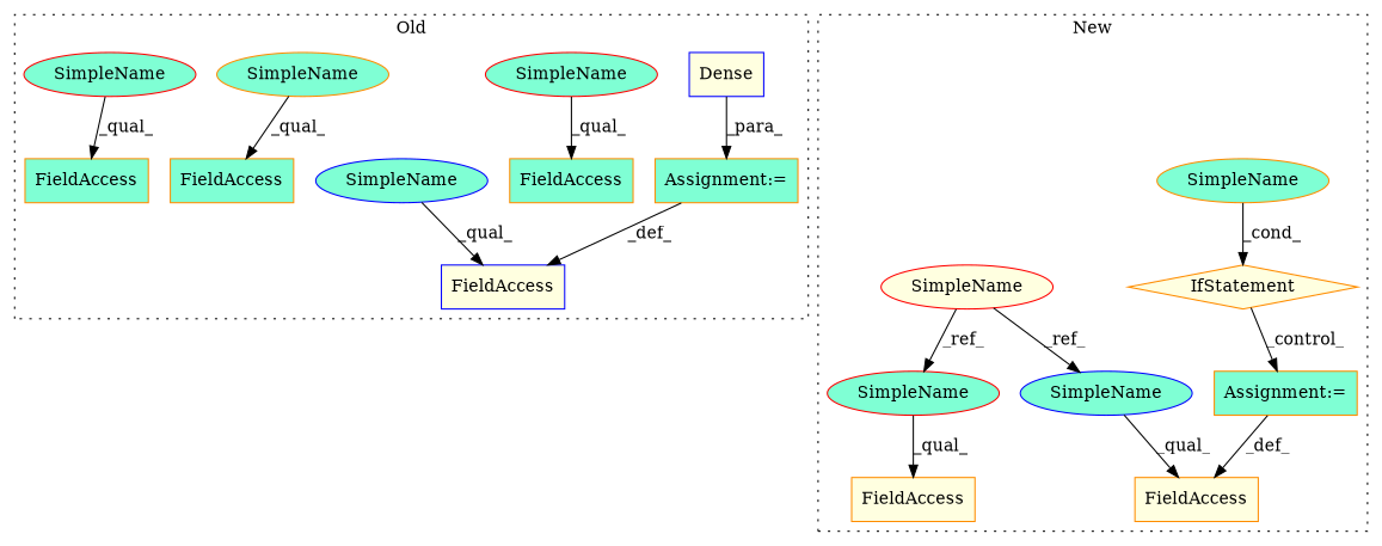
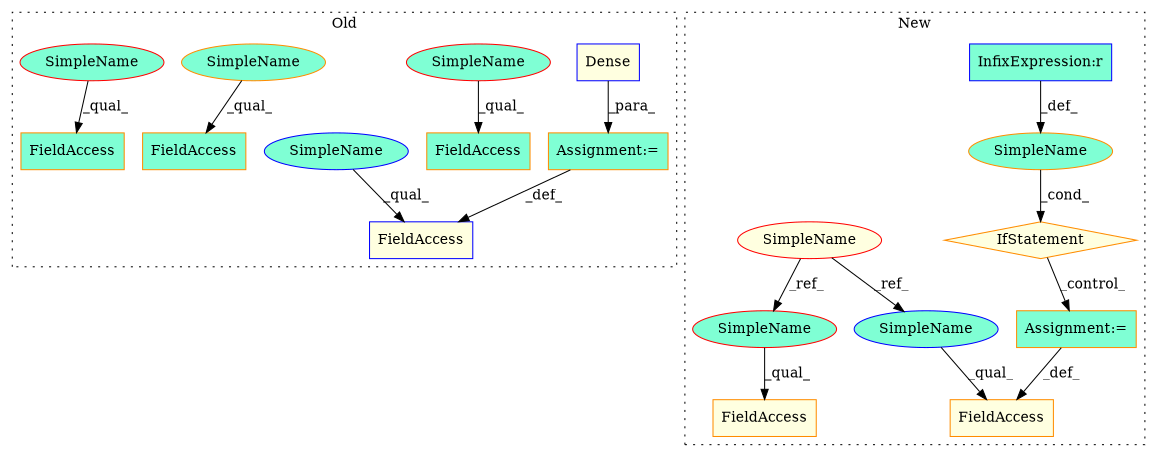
  digraph {
    node [a=42 l=4 s=1474 shape=box style=filled fillcolor=aquamarine color=darkorange]
    n1 [a=32 l="6,1" label=Dense s="1511,1533" fillcolor=lightyellow color=blue]
    n2 [a=22 l=18 label=FieldAccess fillcolor=lightyellow color=blue]
    n3 [a=22 l=19 label=FieldAccess s=871]
    n4 [a=7 l=1 label="Assignment:=" s=1492]
    n5 [a=22 l=19 label=FieldAccess s=1442]
    n6 [a=22 l=18 label=FieldAccess s=1143]
    n7 [label=SimpleName s=1442 shape=ellipse color=red]
    n8 [label=SimpleName shape=ellipse color=blue]
    n9 [label=SimpleName s=1143 shape=ellipse]
    n10 [label=SimpleName s=871 shape=ellipse color=red]
    n11 [a=25 l="4,2" label=IfStatement s="3149,3168" shape=diamond fillcolor=lightyellow]
    n12 [a=7 l=1 label="Assignment:=" s=3286]
    n13 [label=SimpleName shape=ellipse l="" s=""]
    n14 [a=22 l=13 label=FieldAccess s=3273 fillcolor=lightyellow]
+   n15 [a=27 label="InfixExpression:r" s=3160 color=blue]
    n16 [label=SimpleName s=2737 shape=ellipse fillcolor=lightyellow color=red]
    n17 [a=22 l=13 label=FieldAccess s=3307 fillcolor=lightyellow]
    n18 [label=SimpleName s=3307 shape=ellipse color=red]
    n19 [label=SimpleName s=3273 shape=ellipse color=blue]
    subgraph cluster_1 {
      label=Old
      style=dotted
      n1
      n2
      n3
      n4
      n5
      n6
      n7
      n8
      n9
      n10
    }
    subgraph cluster_2 {
      label=New
      style=dotted
      n11
      n12
      n13
      n14
+     n15
      n16
      n17
      n18
      n19
    }
    n1 -> n4 [label=_para_]
    n4 -> n2 [label=_def_]
    n7 -> n5 [label=_qual_]
    n8 -> n2 [label=_qual_]
    n9 -> n6 [label=_qual_]
    n10 -> n3 [label=_qual_]
    n11 -> n12 [label=_control_]
    n12 -> n14 [label=_def_]
    n13 -> n11 [label=_cond_]
+   n15 -> n13 [label=_def_]
    n16 -> n18 [label=_ref_]
    n16 -> n19 [label=_ref_]
    n18 -> n17 [label=_qual_]
    n19 -> n14 [label=_qual_]
  }
